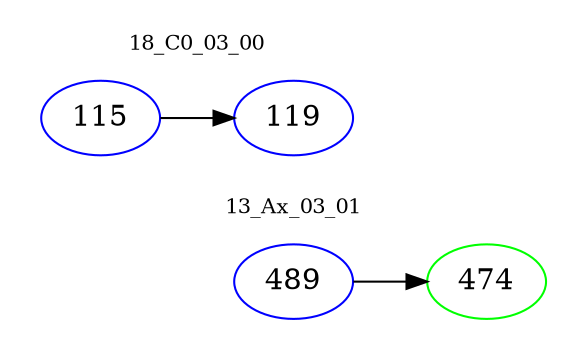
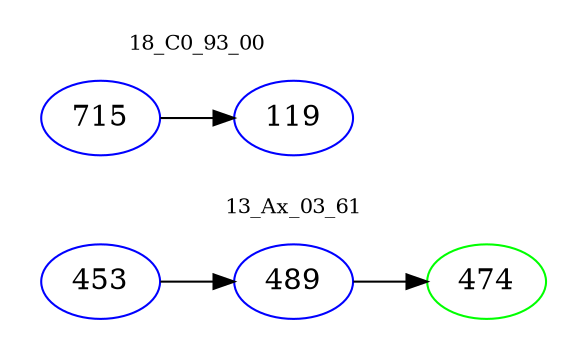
  digraph {
    rankdir=LR
    node [color=blue]
    edge [color=black]
+   n1 [label=453]
    n2 [color=green label=474]
    n3 [label=489]
-   n4 [label=115]
+   n4 [label=715]
    n5 [label=119]
    subgraph cluster_1 {
      color=white
      fontsize=10
-     label="13_Ax_03_01"
+     label="13_Ax_03_61"
+     n1
      n2
      n3
    }
    subgraph cluster_2 {
      color=white
      fontsize=10
-     label="18_C0_03_00"
+     label="18_C0_93_00"
      n4
      n5
    }
+   n1 -> n3
    n3 -> n2
    n4 -> n5
  }
